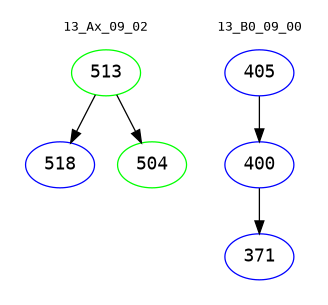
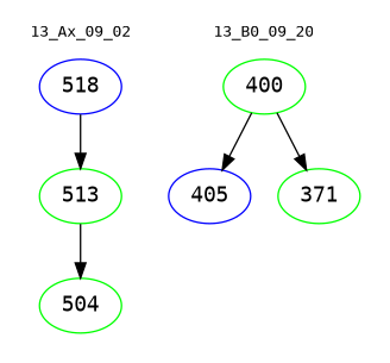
  digraph {
    fontname="DejaVu Sans Mono"
    node [color=blue fontname="DejaVu Sans Mono"]
    edge [color=black fontname="DejaVu Sans Mono"]
    n1 [label=518]
    n2 [color=green label=513]
    n3 [color=green label=504]
    n4 [label=405]
-   n5 [label=400]
-   n6 [label=371]
+   n5 [color=green label=400]
+   n6 [color=green label=371]
    subgraph cluster_1 {
      color=white
      fontsize=10
      label="13_Ax_09_02"
      n1
      n2
      n3
    }
    subgraph cluster_2 {
      color=white
      fontsize=10
-     label="13_B0_09_00"
+     label="13_B0_09_20"
      n4
      n5
      n6
    }
-   n2 -> n1
+   n1 -> n2
    n2 -> n3
-   n4 -> n5
+   n5 -> n4
    n5 -> n6
  }
